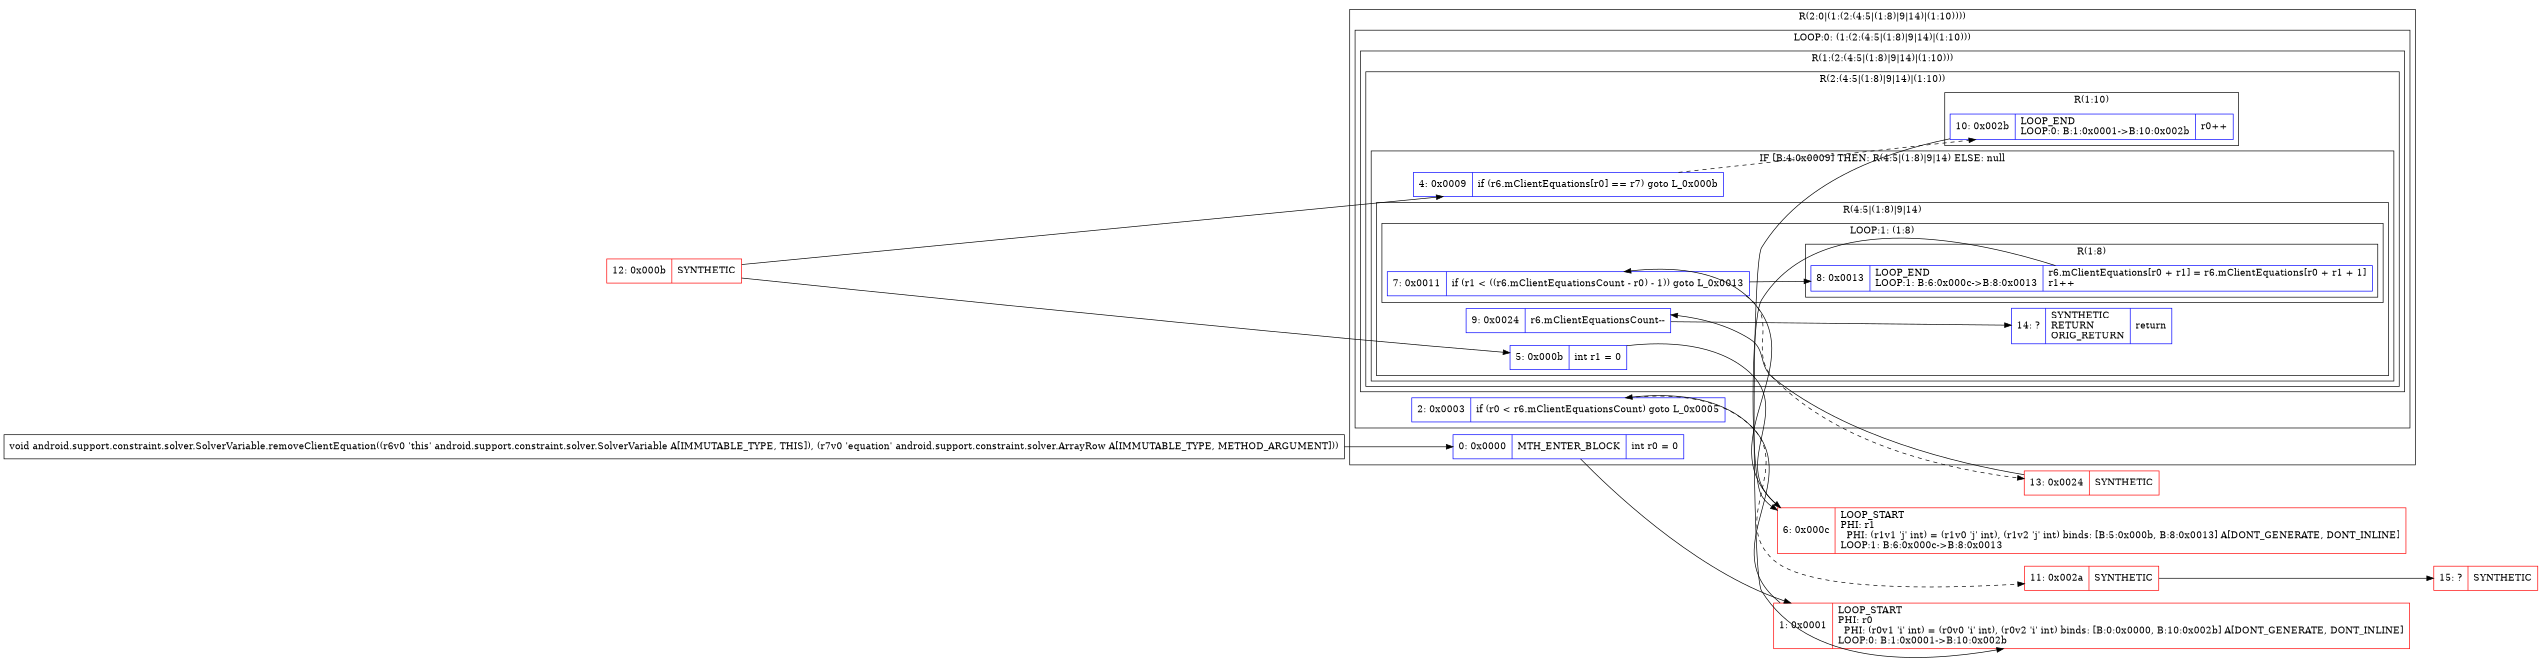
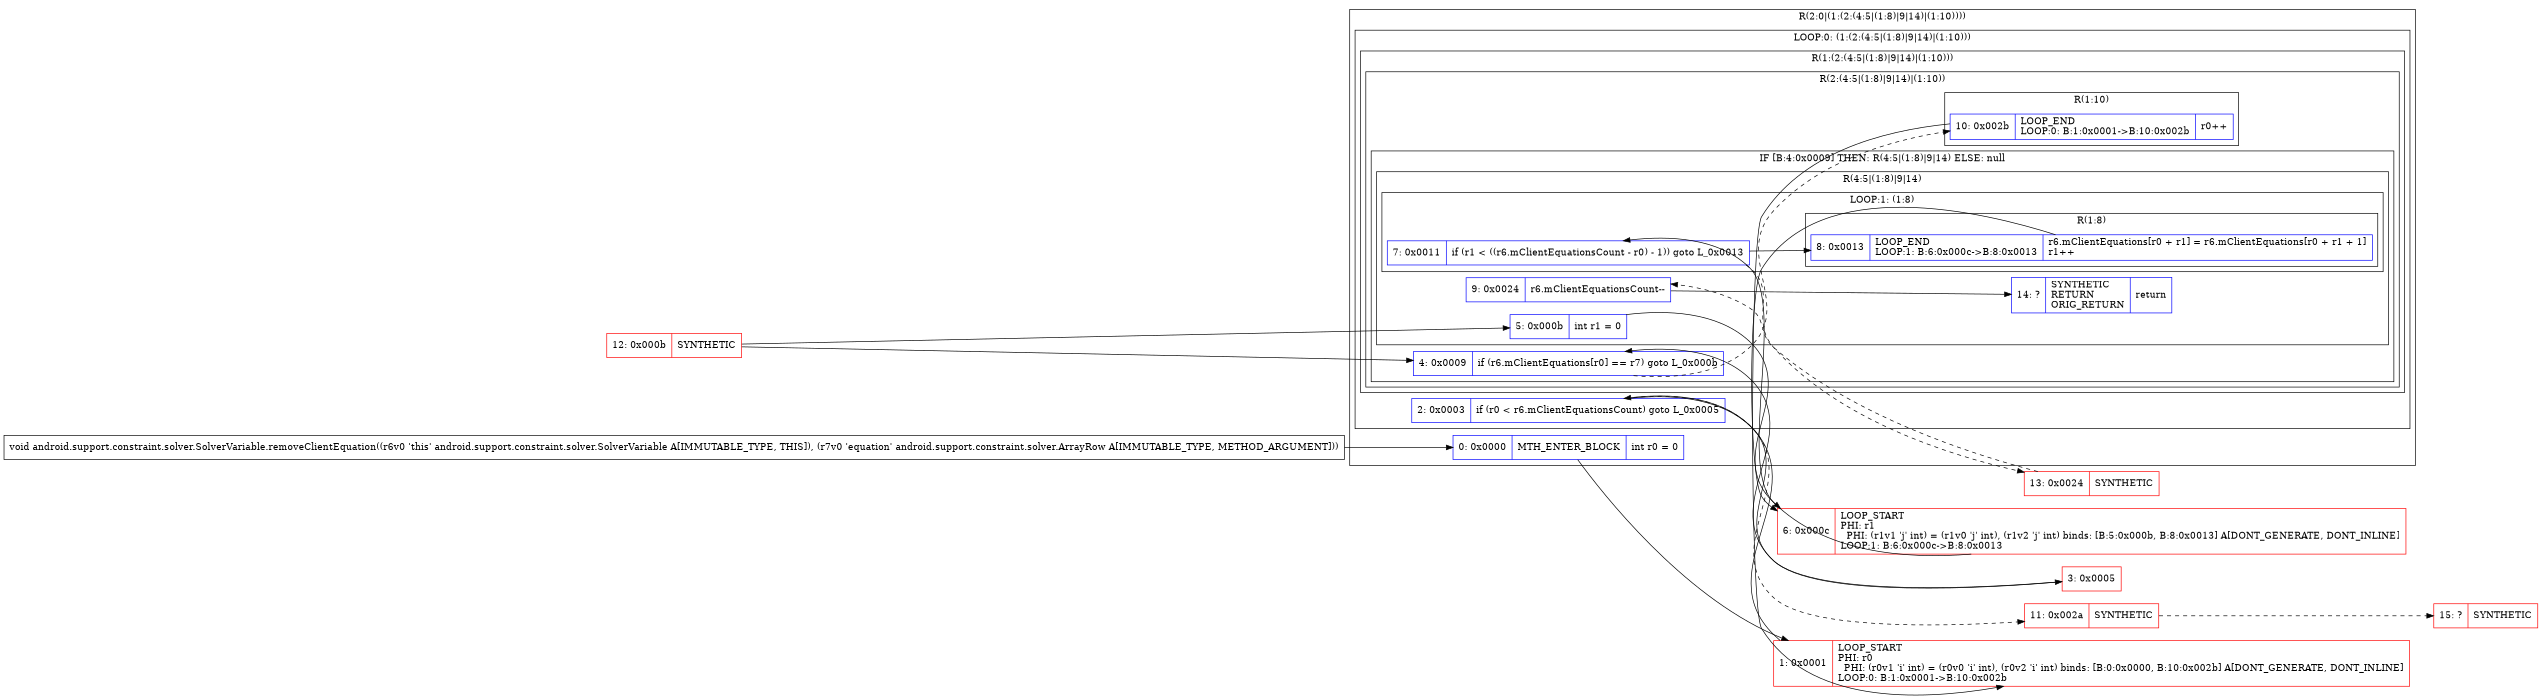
  digraph {
    rankdir=LR
    node [color=blue shape=record]
    n1 [label="{8\:\ 0x0013|LOOP_END\lLOOP:1: B:6:0x000c\-\>B:8:0x0013\l|r6.mClientEquations[r0 + r1] = r6.mClientEquations[r0 + r1 + 1]\lr1++\l}"]
    n2 [label="{7\:\ 0x0011|if (r1 \< ((r6.mClientEquationsCount \- r0) \- 1)) goto L_0x0013\l}"]
    n3 [label="{5\:\ 0x000b|int r1 = 0\l}"]
    n4 [label="{9\:\ 0x0024|r6.mClientEquationsCount\-\-\l}"]
    n5 [label="{14\:\ ?|SYNTHETIC\lRETURN\lORIG_RETURN\l|return\l}"]
    n6 [label="{4\:\ 0x0009|if (r6.mClientEquations[r0] == r7) goto L_0x000b\l}"]
    n7 [label="{10\:\ 0x002b|LOOP_END\lLOOP:0: B:1:0x0001\-\>B:10:0x002b\l|r0++\l}"]
    n8 [label="{2\:\ 0x0003|if (r0 \< r6.mClientEquationsCount) goto L_0x0005\l}"]
    n9 [label="{0\:\ 0x0000|MTH_ENTER_BLOCK\l|int r0 = 0\l}"]
    n10 [color=red label="{6\:\ 0x000c|LOOP_START\lPHI: r1 \l  PHI: (r1v1 'j' int) = (r1v0 'j' int), (r1v2 'j' int) binds: [B:5:0x000b, B:8:0x0013] A[DONT_GENERATE, DONT_INLINE]\lLOOP:1: B:6:0x000c\-\>B:8:0x0013\l}"]
    n11 [color=red label="{13\:\ 0x0024|SYNTHETIC\l}"]
    n12 [color=red label="{1\:\ 0x0001|LOOP_START\lPHI: r0 \l  PHI: (r0v1 'i' int) = (r0v0 'i' int), (r0v2 'i' int) binds: [B:0:0x0000, B:10:0x002b] A[DONT_GENERATE, DONT_INLINE]\lLOOP:0: B:1:0x0001\-\>B:10:0x002b\l}"]
+   n13 [color=red label="{3\:\ 0x0005}"]
    n14 [color=red label="{11\:\ 0x002a|SYNTHETIC\l}"]
    n15 [color=red label="{15\:\ ?|SYNTHETIC\l}"]
    n16 [color=red label="{12\:\ 0x000b|SYNTHETIC\l}"]
    n17 [label="{void android.support.constraint.solver.SolverVariable.removeClientEquation((r6v0 'this' android.support.constraint.solver.SolverVariable A[IMMUTABLE_TYPE, THIS]), (r7v0 'equation' android.support.constraint.solver.ArrayRow A[IMMUTABLE_TYPE, METHOD_ARGUMENT])) }" color=""]
    subgraph cluster_1 {
      label="R(2:0|(1:(2:(4:5|(1:8)|9|14)|(1:10))))"
      n9
      subgraph cluster_2 {
        label="LOOP:0: (1:(2:(4:5|(1:8)|9|14)|(1:10)))"
        n8
        subgraph cluster_3 {
          label="R(1:(2:(4:5|(1:8)|9|14)|(1:10)))"
          subgraph cluster_4 {
            label="R(2:(4:5|(1:8)|9|14)|(1:10))"
            subgraph cluster_5 {
              label="IF [B:4:0x0009] THEN: R(4:5|(1:8)|9|14) ELSE: null"
              n6
              subgraph cluster_6 {
                label="R(4:5|(1:8)|9|14)"
                n3
                n4
                n5
                subgraph cluster_7 {
                  label="LOOP:1: (1:8)"
                  n2
                  subgraph cluster_8 {
                    label="R(1:8)"
                    n1
                  }
                }
              }
            }
            subgraph cluster_9 {
              label="R(1:10)"
              n7
            }
          }
        }
      }
    }
    n1 -> n10
    n2 -> n1
    n2 -> n11 [style=dashed]
    n3 -> n10
    n4 -> n5
    n6 -> n7 [style=dashed]
    n7 -> n12
+   n8 -> n13
    n8 -> n14 [style=dashed]
    n9 -> n12
    n10 -> n2
-   n11 -> n4
+   n11 -> n4 [style=dashed]
    n12 -> n8
-   n14 -> n15
+   n13 -> n6
+   n14 -> n15 [style=dashed]
    n16 -> n3
    n16 -> n6
    n17 -> n9
  }
